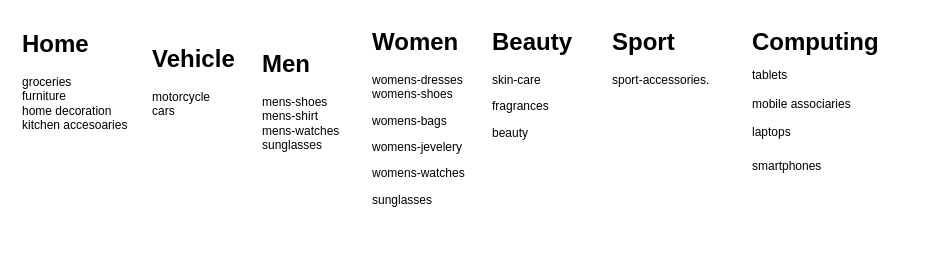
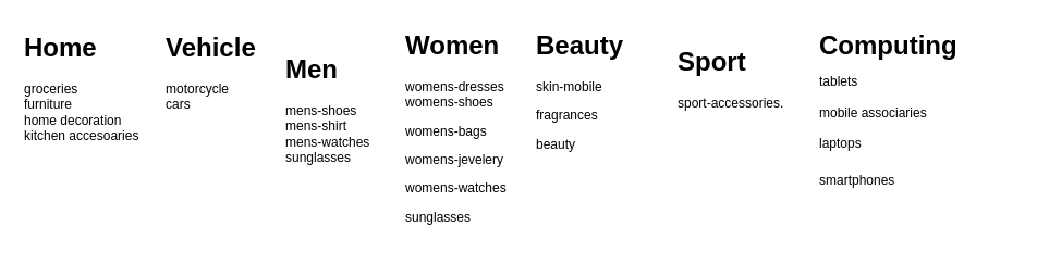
  <mxCell id="0" />
  <mxCell id="1" parent="0" />
  <mxCell id="2" value="&lt;h1 style=&quot;margin-top: 0px;&quot;&gt;&lt;span style=&quot;text-align: center; text-wrap: nowrap;&quot;&gt;&lt;font style=&quot;font-size: 24px;&quot;&gt;Home&lt;/font&gt;&lt;/span&gt;&lt;br&gt;&lt;/h1&gt;&lt;p&gt;groceries&lt;br&gt;&lt;span style=&quot;background-color: transparent; color: light-dark(rgb(0, 0, 0), rgb(255, 255, 255));&quot;&gt;furniture&lt;br&gt;&lt;/span&gt;&lt;span style=&quot;background-color: transparent; color: light-dark(rgb(0, 0, 0), rgb(255, 255, 255));&quot;&gt;home decoration&lt;br&gt;&lt;/span&gt;&lt;span style=&quot;background-color: transparent; color: light-dark(rgb(0, 0, 0), rgb(255, 255, 255));&quot;&gt;kitchen accesoaries&lt;/span&gt;&lt;/p&gt;&lt;p&gt;&lt;br&gt;&lt;/p&gt;" style="text;html=1;whiteSpace=wrap;overflow=hidden;rounded=0;" vertex="1" parent="1"><mxGeometry y="23" width="120" height="130" as="geometry" x="20" /></mxCell>
  <mxCell id="3" value="&lt;h1 style=&quot;margin-top: 0px;&quot;&gt;Men&lt;/h1&gt;&lt;p&gt;mens-shoes&lt;br&gt;mens-shirt&lt;br&gt;mens-watches&lt;br&gt;&lt;span style=&quot;background-color: transparent; color: light-dark(rgb(0, 0, 0), rgb(255, 255, 255));&quot;&gt;sunglasses&lt;/span&gt;&lt;/p&gt;&lt;p&gt;&lt;br&gt;&lt;font style=&quot;&quot;&gt;&lt;br&gt;&lt;font style=&quot;font-size: 12px;&quot;&gt;&lt;br&gt;&lt;br&gt;&lt;/font&gt;&lt;/font&gt;&lt;/p&gt;" style="text;html=1;whiteSpace=wrap;overflow=hidden;rounded=0;" vertex="1" parent="1"><mxGeometry x="260" y="43" width="100" height="125" as="geometry" /></mxCell>
  <mxCell id="4" value="&lt;h1 style=&quot;margin-top: 0px;&quot;&gt;Women&lt;/h1&gt;&lt;p&gt;womens-dresses&lt;br&gt;womens-shoes&lt;/p&gt;&lt;p&gt;&lt;span style=&quot;background-color: transparent; color: light-dark(rgb(0, 0, 0), rgb(255, 255, 255));&quot;&gt;womens-bags&lt;/span&gt;&lt;/p&gt;&lt;p&gt;&lt;span style=&quot;background-color: transparent; color: light-dark(rgb(0, 0, 0), rgb(255, 255, 255));&quot;&gt;womens-jevelery&lt;/span&gt;&lt;/p&gt;&lt;p&gt;&lt;span style=&quot;background-color: transparent; color: light-dark(rgb(0, 0, 0), rgb(255, 255, 255));&quot;&gt;womens-watches&lt;/span&gt;&lt;/p&gt;&lt;p&gt;&lt;span style=&quot;background-color: transparent; color: light-dark(rgb(0, 0, 0), rgb(255, 255, 255));&quot;&gt;sunglasses&lt;/span&gt;&lt;/p&gt;&lt;p&gt;&lt;br&gt;&lt;br&gt;&lt;br&gt;&lt;br&gt;&lt;/p&gt;" style="text;html=1;whiteSpace=wrap;overflow=hidden;rounded=0;" vertex="1" parent="1"><mxGeometry x="370" y="20.5" width="110" height="212.5" as="geometry" /></mxCell>
- <mxCell id="5" value="&lt;h1 style=&quot;margin-top: 0px;&quot;&gt;&lt;font style=&quot;font-size: 24px;&quot;&gt;Vehicle&lt;/font&gt;&lt;br&gt;&lt;/h1&gt;&lt;p&gt;motorcycle&lt;br&gt;cars&lt;br&gt;&lt;/p&gt;" style="text;html=1;whiteSpace=wrap;overflow=hidden;rounded=0;" vertex="1" parent="1"><mxGeometry x="150" y="38" width="100" height="120" as="geometry" /></mxCell>
- <mxCell id="6" value="&lt;h1 style=&quot;margin-top: 0px;&quot;&gt;Sport&lt;/h1&gt;&lt;p&gt;sport-accessories.&lt;/p&gt;" style="text;html=1;whiteSpace=wrap;overflow=hidden;rounded=0;" vertex="1" parent="1"><mxGeometry x="610" y="20.5" width="110" height="87.5" as="geometry" /></mxCell>
+ <mxCell id="5" value="&lt;h1 style=&quot;margin-top: 0px;&quot;&gt;&lt;font style=&quot;font-size: 24px;&quot;&gt;Vehicle&lt;/font&gt;&lt;br&gt;&lt;/h1&gt;&lt;p&gt;motorcycle&lt;br&gt;cars&lt;br&gt;&lt;/p&gt;" style="text;html=1;whiteSpace=wrap;overflow=hidden;rounded=0;" vertex="1" parent="1"><mxGeometry x="150" y="23" width="100" height="120" as="geometry" /></mxCell>
+ <mxCell id="6" value="&lt;h1 style=&quot;margin-top: 0px;&quot;&gt;Sport&lt;/h1&gt;&lt;p&gt;sport-accessories.&lt;/p&gt;" style="text;html=1;whiteSpace=wrap;overflow=hidden;rounded=0;" vertex="1" parent="1"><mxGeometry x="620" y="35.5" width="110" height="87.5" as="geometry" /></mxCell>
  <mxCell id="7" value="&lt;h1 style=&quot;margin-top: 0px;&quot;&gt;Computing&lt;br&gt;&lt;span style=&quot;background-color: transparent; color: light-dark(rgb(0, 0, 0), rgb(255, 255, 255)); font-size: 12px; font-weight: normal;&quot;&gt;tablets&lt;br&gt;&lt;/span&gt;&lt;span style=&quot;background-color: transparent; color: light-dark(rgb(0, 0, 0), rgb(255, 255, 255)); font-size: 12px; font-weight: normal;&quot;&gt;mobile associaries&lt;br&gt;&lt;/span&gt;&lt;span style=&quot;background-color: transparent; color: light-dark(rgb(0, 0, 0), rgb(255, 255, 255)); font-size: 12px; font-weight: normal;&quot;&gt;laptops&lt;/span&gt;&lt;/h1&gt;&lt;div&gt;&lt;span data-teams=&quot;true&quot;&gt;smartphones&lt;/span&gt;&lt;span style=&quot;background-color: transparent; color: light-dark(rgb(0, 0, 0), rgb(255, 255, 255)); font-size: 12px; font-weight: normal;&quot;&gt;&lt;br&gt;&lt;/span&gt;&lt;/div&gt;" style="text;html=1;whiteSpace=wrap;overflow=hidden;rounded=0;" vertex="1" parent="1"><mxGeometry x="750" y="20.5" width="180" height="162.5" as="geometry" /></mxCell>
- <mxCell id="8" value="&lt;h1 style=&quot;margin-top: 0px;&quot;&gt;Beauty&lt;/h1&gt;&lt;p&gt;skin-care&lt;/p&gt;&lt;p&gt;&lt;span data-teams=&quot;true&quot;&gt;fragrances&lt;/span&gt;&lt;br&gt;&lt;/p&gt;&lt;p&gt;&lt;span data-teams=&quot;true&quot;&gt;&lt;span data-teams=&quot;true&quot;&gt;beauty&lt;/span&gt;&lt;br&gt;&lt;/span&gt;&lt;/p&gt;" style="text;html=1;whiteSpace=wrap;overflow=hidden;rounded=0;" vertex="1" parent="1"><mxGeometry x="490" y="20.5" width="120" height="182.5" as="geometry" /></mxCell>
+ <mxCell id="8" value="&lt;h1 style=&quot;margin-top: 0px;&quot;&gt;Beauty&lt;/h1&gt;&lt;p&gt;skin-mobile&lt;/p&gt;&lt;p&gt;&lt;span data-teams=&quot;true&quot;&gt;fragrances&lt;/span&gt;&lt;br&gt;&lt;/p&gt;&lt;p&gt;&lt;span data-teams=&quot;true&quot;&gt;&lt;span data-teams=&quot;true&quot;&gt;beauty&lt;/span&gt;&lt;br&gt;&lt;/span&gt;&lt;/p&gt;" style="text;html=1;whiteSpace=wrap;overflow=hidden;rounded=0;" vertex="1" parent="1"><mxGeometry x="490" y="20.5" width="120" height="182.5" as="geometry" /></mxCell>
